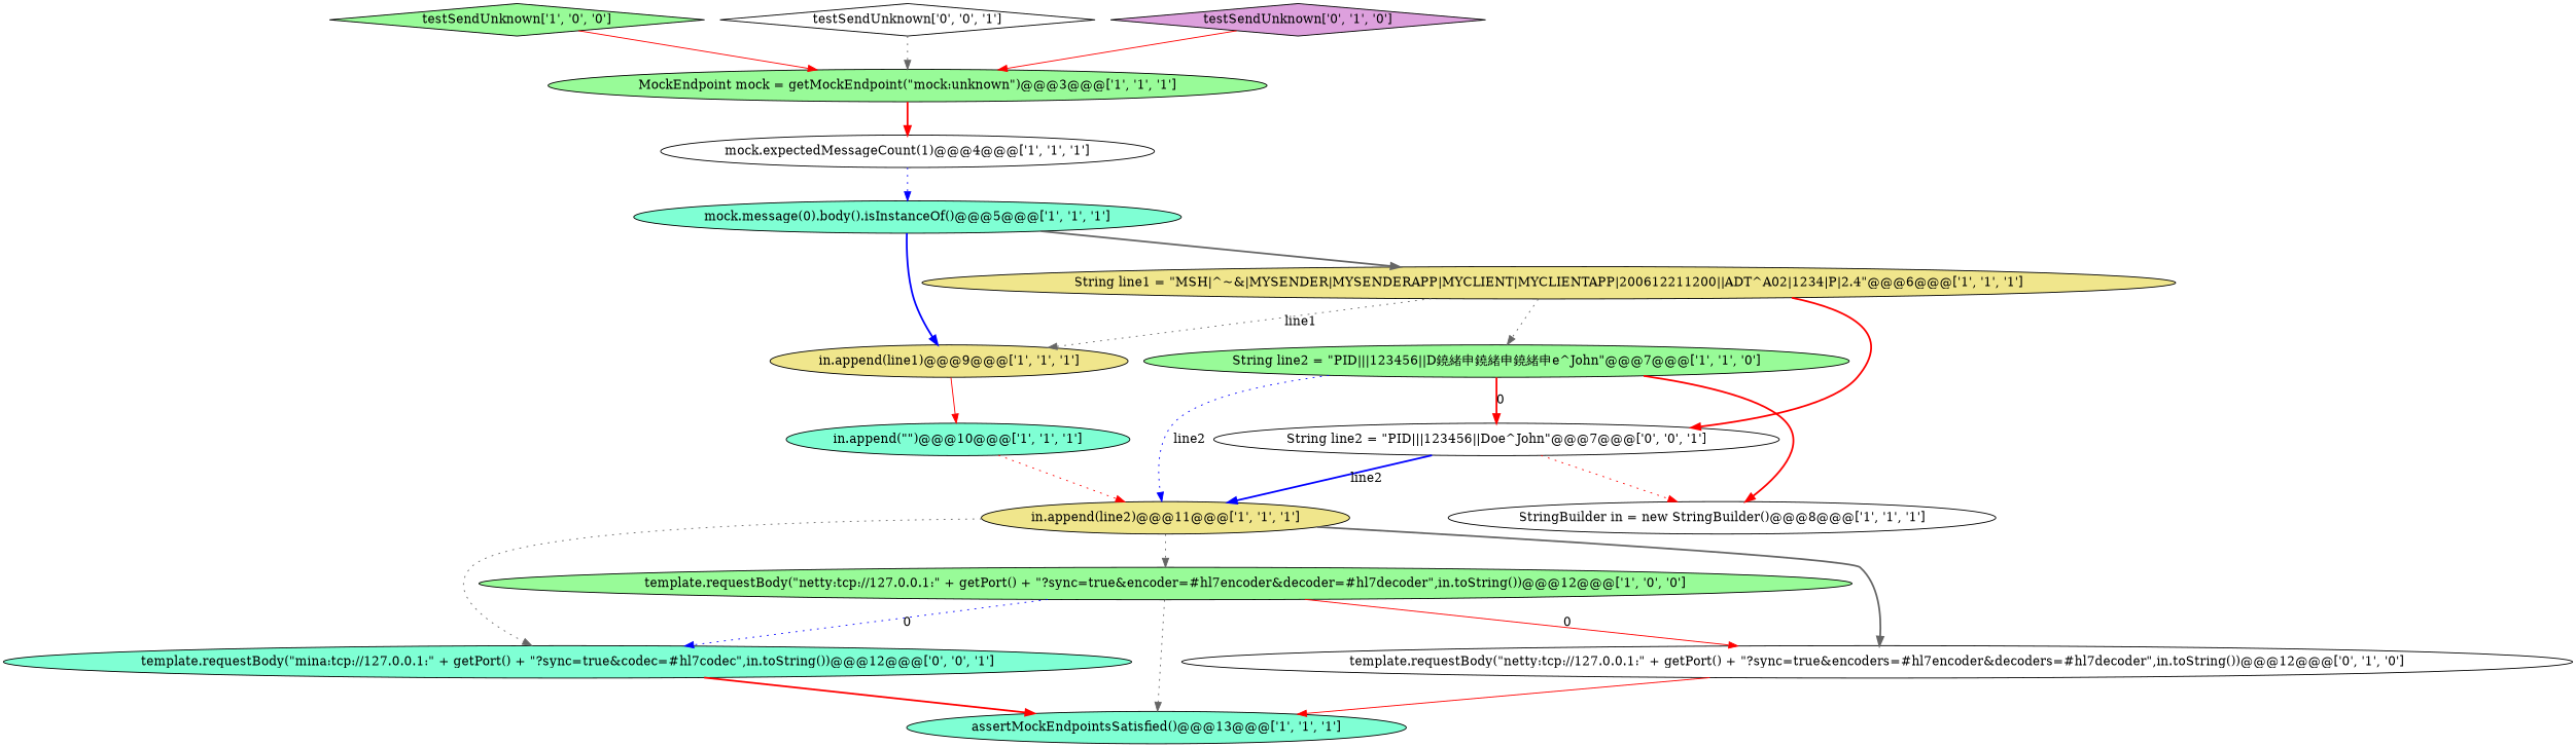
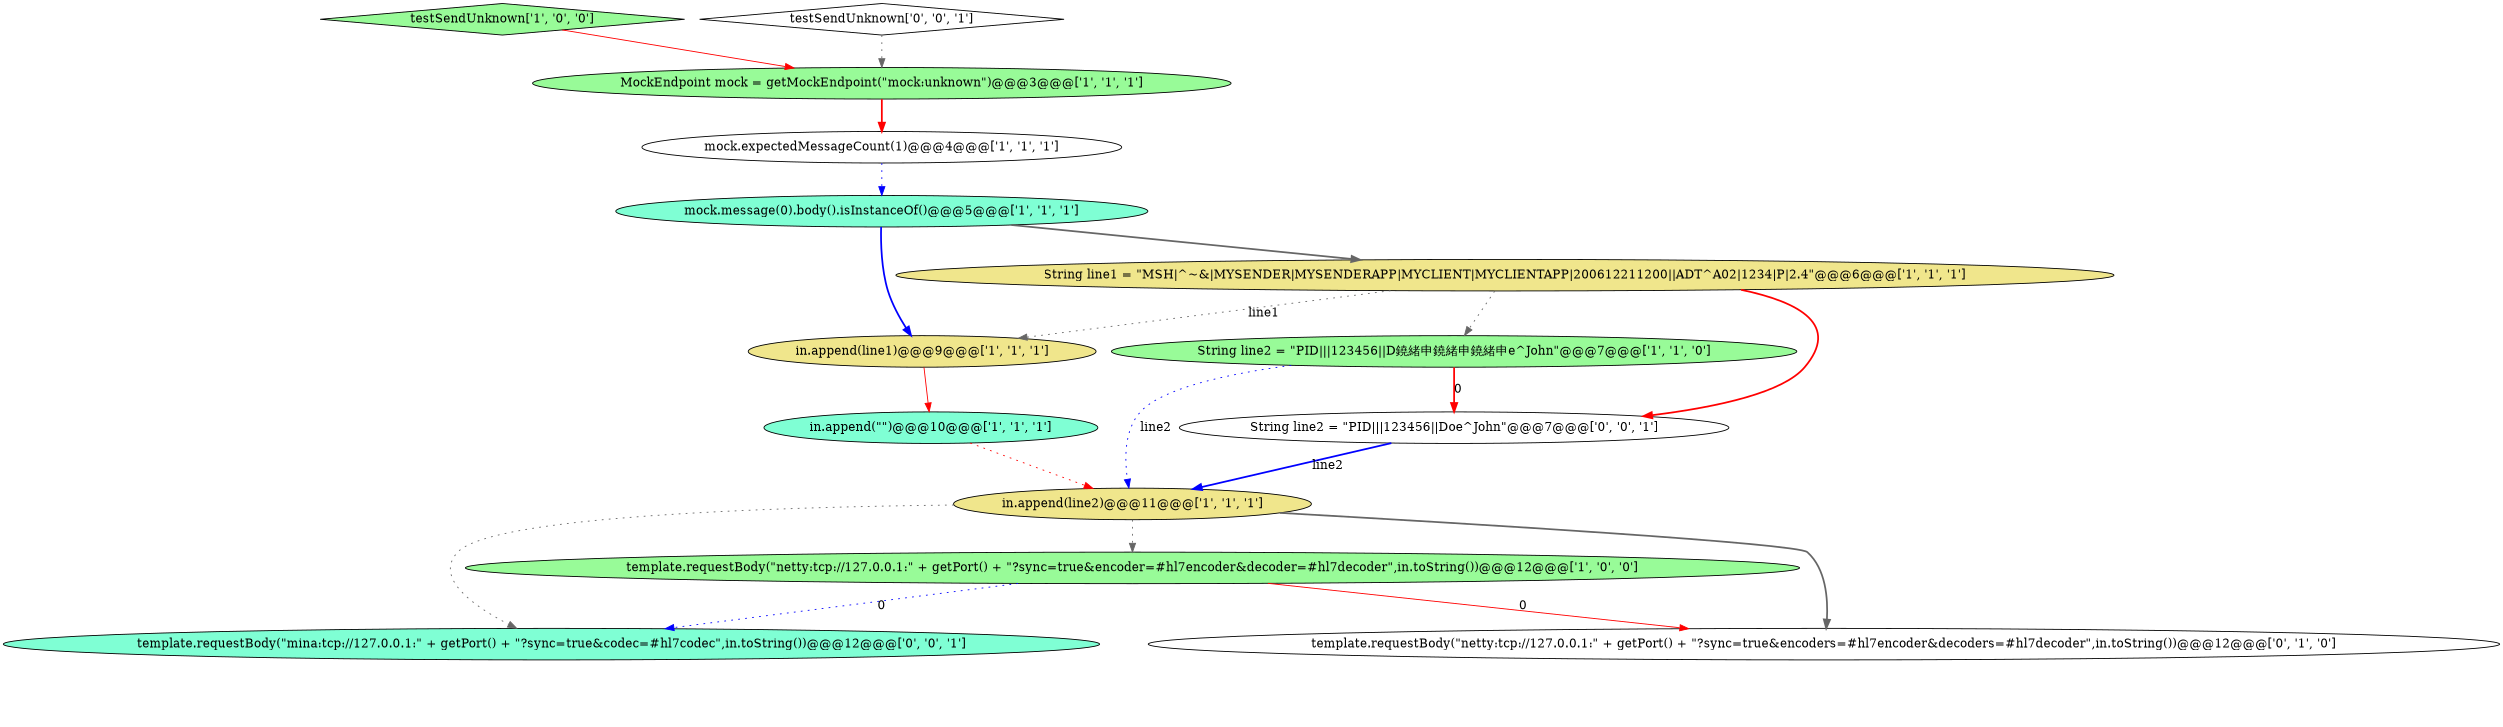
  digraph {
    node [fillcolor=white shape=ellipse style=filled]
    edge [color=red style=dotted]
    n1 [label="mock.expectedMessageCount(1)@@@4@@@['1', '1', '1']"]
    n2 [fillcolor=aquamarine label="mock.message(0).body().isInstanceOf()@@@5@@@['1', '1', '1']"]
    n3 [fillcolor=khaki label="String line1 = \"MSH|^~\&|MYSENDER|MYSENDERAPP|MYCLIENT|MYCLIENTAPP|200612211200||ADT^A02|1234|P|2.4\"@@@6@@@['1', '1', '1']"]
    n4 [fillcolor=khaki label="in.append(line1)@@@9@@@['1', '1', '1']"]
    n5 [fillcolor=palegreen label="template.requestBody(\"netty:tcp://127.0.0.1:\" + getPort() + \"?sync=true&encoder=#hl7encoder&decoder=#hl7decoder\",in.toString())@@@12@@@['1', '0', '0']"]
    n6 [label="template.requestBody(\"netty:tcp://127.0.0.1:\" + getPort() + \"?sync=true&encoders=#hl7encoder&decoders=#hl7decoder\",in.toString())@@@12@@@['0', '1', '0']"]
-   n7 [fillcolor=aquamarine label="assertMockEndpointsSatisfied()@@@13@@@['1', '1', '1']"]
    n8 [fillcolor=aquamarine label="template.requestBody(\"mina:tcp://127.0.0.1:\" + getPort() + \"?sync=true&codec=#hl7codec\",in.toString())@@@12@@@['0', '0', '1']"]
    n9 [fillcolor=palegreen label="String line2 = \"PID|||123456||D鐃緒申鐃緒申鐃緒申e^John\"@@@7@@@['1', '1', '0']"]
    n10 [label="String line2 = \"PID|||123456||Doe^John\"@@@7@@@['0', '0', '1']"]
    n11 [fillcolor=palegreen label="testSendUnknown['1', '0', '0']" shape=diamond]
    n12 [fillcolor=palegreen label="MockEndpoint mock = getMockEndpoint(\"mock:unknown\")@@@3@@@['1', '1', '1']"]
    n13 [label="testSendUnknown['0', '0', '1']" shape=diamond]
    n14 [fillcolor=khaki label="in.append(line2)@@@11@@@['1', '1', '1']"]
-   n15 [label="StringBuilder in = new StringBuilder()@@@8@@@['1', '1', '1']"]
    n16 [fillcolor=aquamarine label="in.append(\"\")@@@10@@@['1', '1', '1']"]
-   n17 [fillcolor=plum label="testSendUnknown['0', '1', '0']" shape=diamond]
    n1 -> n2 [color=blue]
    n2 -> n3 [color=gray40 style=bold]
    n2 -> n4 [color=blue style=bold]
    n3 -> n4 [color=gray40 label=line1]
    n3 -> n9 [color=gray40]
    n3 -> n10 [style=bold]
    n4 -> n16 [style=solid]
    n5 -> n6 [label=0 style=solid]
-   n5 -> n7 [color=gray40]
    n5 -> n8 [color=blue label=0]
-   n6 -> n7 [style=solid]
-   n8 -> n7 [style=bold]
    n9 -> n10 [label=0 style=bold]
    n9 -> n14 [color=blue label=line2]
-   n9 -> n15 [style=bold]
    n10 -> n14 [color=blue label=line2 style=bold]
-   n10 -> n15
    n11 -> n12 [style=solid]
    n12 -> n1 [style=bold]
    n13 -> n12 [color=gray40]
    n14 -> n5 [color=gray40]
    n14 -> n6 [color=gray40 style=bold]
    n14 -> n8 [color=gray40]
    n16 -> n14
-   n17 -> n12 [style=solid]
  }
